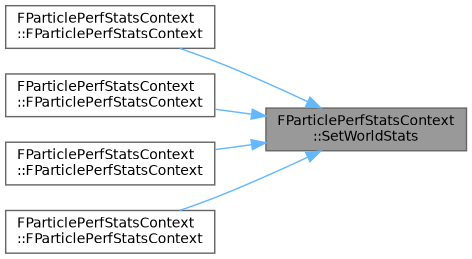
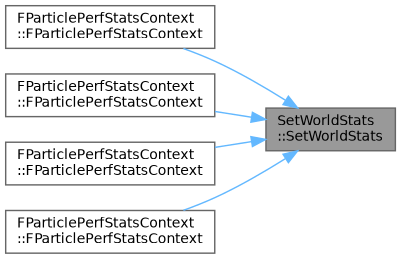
  digraph {
    rankdir=RL
    node [color=grey40 fillcolor=white fontname=Helvetica fontsize=10 shape=box style=filled]
    edge [color=steelblue1 dir=back fontname=Helvetica fontsize=10 labelfontname=Helvetica labelfontsize=10 style=solid]
-   n1 [color=gray40 fillcolor=grey60 fontcolor=black height=0.2 label="FParticlePerfStatsContext\l::SetWorldStats" width=0.4]
+   n1 [color=gray40 fillcolor=grey60 fontcolor=black height=0.2 label="SetWorldStats\l::SetWorldStats" width=0.4]
    n2 [height=0.2 label="FParticlePerfStatsContext\l::FParticlePerfStatsContext" width=0.4]
    n3 [height=0.2 label="FParticlePerfStatsContext\l::FParticlePerfStatsContext" width=0.4]
    n4 [height=0.2 label="FParticlePerfStatsContext\l::FParticlePerfStatsContext" width=0.4]
    n5 [height=0.2 label="FParticlePerfStatsContext\l::FParticlePerfStatsContext" width=0.4]
    n1 -> n2
    n1 -> n3
    n1 -> n4
    n1 -> n5
  }
